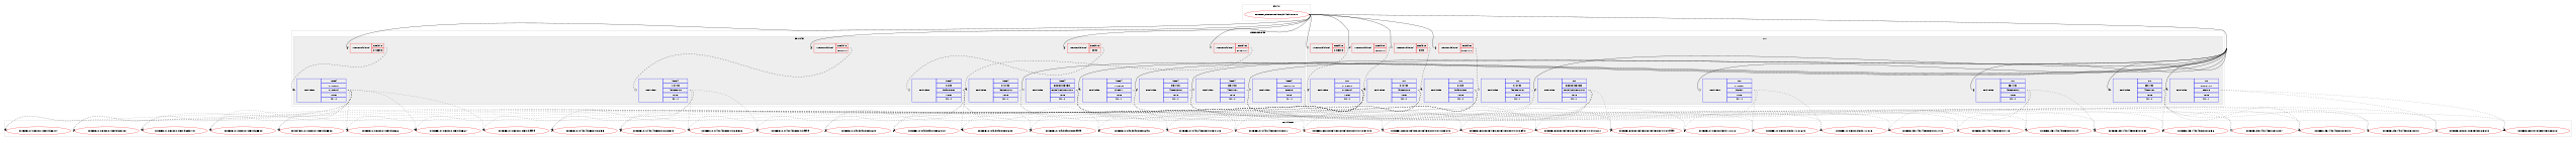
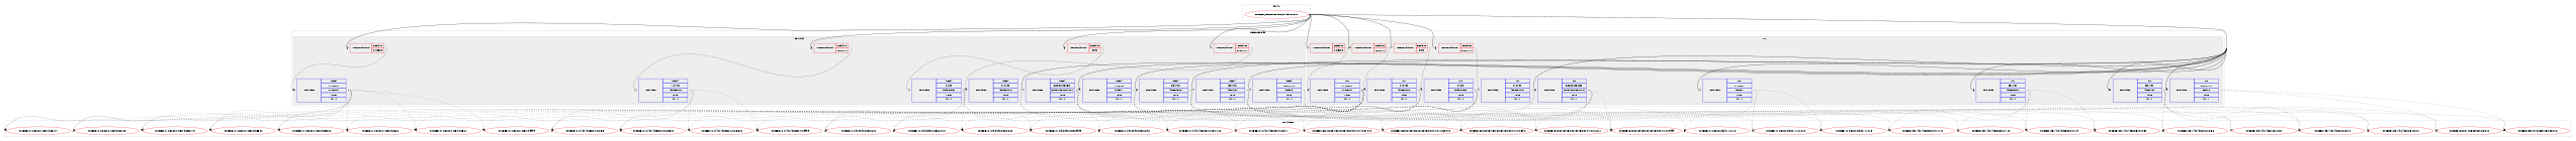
  digraph {
    compound=true
    concentrate=true
    fontname="DejaVu Sans"
    fontsize=10
    newrank=true
    rankdir=TB
    ranksep=1.5
    node [color=red fontname="DejaVu Sans" fontsize=10]
    edge [arrowhead=vee fontname="DejaVu Sans" headport=w style=dotted tailport=e weight=100]
    n1 [label="portage://app-containers/buildah-1.34.3" width=4]
    n2 [color=blue label=<<TABLE BORDER="0" CELLBORDER="1" CELLSPACING="0" CELLPADDING="4" WIDTH="220"><TR><TD ROWSPAN="6" CELLPADDING="30">pack_dep</TD></TR><TR><TD WIDTH="110">install</TD></TR><TR><TD>sys-libs</TD></TR><TR><TD>libapparmor</TD></TR><TR><TD>none</TD></TR><TR><TD>[[],,,,]</TD></TR></TABLE>> shape=none]
    n3 [label=<<TABLE BORDER="0" CELLBORDER="1" CELLSPACING="0" CELLPADDING="4"><TR><TD ROWSPAN="3" CELLPADDING="10">use_conditional</TD></TR><TR><TD>positive</TD></TR><TR><TD>apparmor</TD></TR></TABLE>> shape=none]
    n4 [color=blue label=<<TABLE BORDER="0" CELLBORDER="1" CELLSPACING="0" CELLPADDING="4" WIDTH="220"><TR><TD ROWSPAN="6" CELLPADDING="30">pack_dep</TD></TR><TR><TD WIDTH="110">install</TD></TR><TR><TD>sys-fs</TD></TR><TR><TD>btrfs-progs</TD></TR><TR><TD>none</TD></TR><TR><TD>[[],,,,]</TD></TR></TABLE>> shape=none]
    n5 [label=<<TABLE BORDER="0" CELLBORDER="1" CELLSPACING="0" CELLPADDING="4"><TR><TD ROWSPAN="3" CELLPADDING="10">use_conditional</TD></TR><TR><TD>positive</TD></TR><TR><TD>btrfs</TD></TR></TABLE>> shape=none]
    n6 [color=blue label=<<TABLE BORDER="0" CELLBORDER="1" CELLSPACING="0" CELLPADDING="4" WIDTH="220"><TR><TD ROWSPAN="6" CELLPADDING="30">pack_dep</TD></TR><TR><TD WIDTH="110">install</TD></TR><TR><TD>sys-libs</TD></TR><TR><TD>libseccomp</TD></TR><TR><TD>none</TD></TR><TR><TD>[[],,,,]</TD></TR></TABLE>> shape=none]
    n7 [label=<<TABLE BORDER="0" CELLBORDER="1" CELLSPACING="0" CELLPADDING="4"><TR><TD ROWSPAN="3" CELLPADDING="10">use_conditional</TD></TR><TR><TD>positive</TD></TR><TR><TD>seccomp</TD></TR></TABLE>> shape=none]
    n8 [color=blue label=<<TABLE BORDER="0" CELLBORDER="1" CELLSPACING="0" CELLPADDING="4" WIDTH="220"><TR><TD ROWSPAN="6" CELLPADDING="30">pack_dep</TD></TR><TR><TD WIDTH="110">install</TD></TR><TR><TD>sys-apps</TD></TR><TR><TD>systemd</TD></TR><TR><TD>none</TD></TR><TR><TD>[[],,,,]</TD></TR></TABLE>> shape=none]
    n9 [label=<<TABLE BORDER="0" CELLBORDER="1" CELLSPACING="0" CELLPADDING="4"><TR><TD ROWSPAN="3" CELLPADDING="10">use_conditional</TD></TR><TR><TD>positive</TD></TR><TR><TD>systemd</TD></TR></TABLE>> shape=none]
    n10 [color=blue label=<<TABLE BORDER="0" CELLBORDER="1" CELLSPACING="0" CELLPADDING="4" WIDTH="220"><TR><TD ROWSPAN="6" CELLPADDING="30">pack_dep</TD></TR><TR><TD WIDTH="110">install</TD></TR><TR><TD>app-containers</TD></TR><TR><TD>containers-common</TD></TR><TR><TD>none</TD></TR><TR><TD>[[],,,,]</TD></TR></TABLE>> shape=none]
    n11 [color=blue label=<<TABLE BORDER="0" CELLBORDER="1" CELLSPACING="0" CELLPADDING="4" WIDTH="220"><TR><TD ROWSPAN="6" CELLPADDING="30">pack_dep</TD></TR><TR><TD WIDTH="110">install</TD></TR><TR><TD>app-crypt</TD></TR><TR><TD>gpgme</TD></TR><TR><TD>none</TD></TR><TR><TD>[[],,,,]</TD></TR></TABLE>> shape=none]
    n12 [color=blue label=<<TABLE BORDER="0" CELLBORDER="1" CELLSPACING="0" CELLPADDING="4" WIDTH="220"><TR><TD ROWSPAN="6" CELLPADDING="30">pack_dep</TD></TR><TR><TD WIDTH="110">install</TD></TR><TR><TD>dev-libs</TD></TR><TR><TD>libassuan</TD></TR><TR><TD>none</TD></TR><TR><TD>[[],,,,]</TD></TR></TABLE>> shape=none]
    n13 [color=blue label=<<TABLE BORDER="0" CELLBORDER="1" CELLSPACING="0" CELLPADDING="4" WIDTH="220"><TR><TD ROWSPAN="6" CELLPADDING="30">pack_dep</TD></TR><TR><TD WIDTH="110">install</TD></TR><TR><TD>dev-libs</TD></TR><TR><TD>libgpg-error</TD></TR><TR><TD>none</TD></TR><TR><TD>[[],,,,]</TD></TR></TABLE>> shape=none]
    n14 [color=blue label=<<TABLE BORDER="0" CELLBORDER="1" CELLSPACING="0" CELLPADDING="4" WIDTH="220"><TR><TD ROWSPAN="6" CELLPADDING="30">pack_dep</TD></TR><TR><TD WIDTH="110">install</TD></TR><TR><TD>sys-apps</TD></TR><TR><TD>shadow</TD></TR><TR><TD>none</TD></TR><TR><TD>[[],,,,]</TD></TR></TABLE>> shape=none]
    n15 [color=blue label=<<TABLE BORDER="0" CELLBORDER="1" CELLSPACING="0" CELLPADDING="4" WIDTH="220"><TR><TD ROWSPAN="6" CELLPADDING="30">pack_dep</TD></TR><TR><TD WIDTH="110">run</TD></TR><TR><TD>sys-libs</TD></TR><TR><TD>libapparmor</TD></TR><TR><TD>none</TD></TR><TR><TD>[[],,,,]</TD></TR></TABLE>> shape=none]
    n16 [label=<<TABLE BORDER="0" CELLBORDER="1" CELLSPACING="0" CELLPADDING="4"><TR><TD ROWSPAN="3" CELLPADDING="10">use_conditional</TD></TR><TR><TD>positive</TD></TR><TR><TD>apparmor</TD></TR></TABLE>> shape=none]
    n17 [color=blue label=<<TABLE BORDER="0" CELLBORDER="1" CELLSPACING="0" CELLPADDING="4" WIDTH="220"><TR><TD ROWSPAN="6" CELLPADDING="30">pack_dep</TD></TR><TR><TD WIDTH="110">run</TD></TR><TR><TD>sys-fs</TD></TR><TR><TD>btrfs-progs</TD></TR><TR><TD>none</TD></TR><TR><TD>[[],,,,]</TD></TR></TABLE>> shape=none]
    n18 [label=<<TABLE BORDER="0" CELLBORDER="1" CELLSPACING="0" CELLPADDING="4"><TR><TD ROWSPAN="3" CELLPADDING="10">use_conditional</TD></TR><TR><TD>positive</TD></TR><TR><TD>btrfs</TD></TR></TABLE>> shape=none]
    n19 [color=blue label=<<TABLE BORDER="0" CELLBORDER="1" CELLSPACING="0" CELLPADDING="4" WIDTH="220"><TR><TD ROWSPAN="6" CELLPADDING="30">pack_dep</TD></TR><TR><TD WIDTH="110">run</TD></TR><TR><TD>sys-libs</TD></TR><TR><TD>libseccomp</TD></TR><TR><TD>none</TD></TR><TR><TD>[[],,,,]</TD></TR></TABLE>> shape=none]
    n20 [label=<<TABLE BORDER="0" CELLBORDER="1" CELLSPACING="0" CELLPADDING="4"><TR><TD ROWSPAN="3" CELLPADDING="10">use_conditional</TD></TR><TR><TD>positive</TD></TR><TR><TD>seccomp</TD></TR></TABLE>> shape=none]
    n21 [color=blue label=<<TABLE BORDER="0" CELLBORDER="1" CELLSPACING="0" CELLPADDING="4" WIDTH="220"><TR><TD ROWSPAN="6" CELLPADDING="30">pack_dep</TD></TR><TR><TD WIDTH="110">run</TD></TR><TR><TD>sys-apps</TD></TR><TR><TD>systemd</TD></TR><TR><TD>none</TD></TR><TR><TD>[[],,,,]</TD></TR></TABLE>> shape=none]
    n22 [label=<<TABLE BORDER="0" CELLBORDER="1" CELLSPACING="0" CELLPADDING="4"><TR><TD ROWSPAN="3" CELLPADDING="10">use_conditional</TD></TR><TR><TD>positive</TD></TR><TR><TD>systemd</TD></TR></TABLE>> shape=none]
    n23 [color=blue label=<<TABLE BORDER="0" CELLBORDER="1" CELLSPACING="0" CELLPADDING="4" WIDTH="220"><TR><TD ROWSPAN="6" CELLPADDING="30">pack_dep</TD></TR><TR><TD WIDTH="110">run</TD></TR><TR><TD>app-containers</TD></TR><TR><TD>containers-common</TD></TR><TR><TD>none</TD></TR><TR><TD>[[],,,,]</TD></TR></TABLE>> shape=none]
    n24 [color=blue label=<<TABLE BORDER="0" CELLBORDER="1" CELLSPACING="0" CELLPADDING="4" WIDTH="220"><TR><TD ROWSPAN="6" CELLPADDING="30">pack_dep</TD></TR><TR><TD WIDTH="110">run</TD></TR><TR><TD>app-crypt</TD></TR><TR><TD>gpgme</TD></TR><TR><TD>none</TD></TR><TR><TD>[[],,,,]</TD></TR></TABLE>> shape=none]
    n25 [color=blue label=<<TABLE BORDER="0" CELLBORDER="1" CELLSPACING="0" CELLPADDING="4" WIDTH="220"><TR><TD ROWSPAN="6" CELLPADDING="30">pack_dep</TD></TR><TR><TD WIDTH="110">run</TD></TR><TR><TD>dev-libs</TD></TR><TR><TD>libassuan</TD></TR><TR><TD>none</TD></TR><TR><TD>[[],,,,]</TD></TR></TABLE>> shape=none]
    n26 [color=blue label=<<TABLE BORDER="0" CELLBORDER="1" CELLSPACING="0" CELLPADDING="4" WIDTH="220"><TR><TD ROWSPAN="6" CELLPADDING="30">pack_dep</TD></TR><TR><TD WIDTH="110">run</TD></TR><TR><TD>dev-libs</TD></TR><TR><TD>libgpg-error</TD></TR><TR><TD>none</TD></TR><TR><TD>[[],,,,]</TD></TR></TABLE>> shape=none]
    n27 [color=blue label=<<TABLE BORDER="0" CELLBORDER="1" CELLSPACING="0" CELLPADDING="4" WIDTH="220"><TR><TD ROWSPAN="6" CELLPADDING="30">pack_dep</TD></TR><TR><TD WIDTH="110">run</TD></TR><TR><TD>sys-apps</TD></TR><TR><TD>shadow</TD></TR><TR><TD>none</TD></TR><TR><TD>[[],,,,]</TD></TR></TABLE>> shape=none]
    n28 [label="portage://sys-fs/btrfs-progs-9999" width=4]
    n29 [label="portage://sys-fs/btrfs-progs-6.11" width=4]
    n30 [label="portage://sys-fs/btrfs-progs-6.10.1" width=4]
    n31 [label="portage://sys-fs/btrfs-progs-6.10" width=4]
    n32 [label="portage://sys-fs/btrfs-progs-6.9.2" width=4]
    n33 [label="portage://sys-libs/libapparmor-3.1.4-r2" width=4]
    n34 [label="portage://sys-libs/libapparmor-3.1.4" width=4]
    n35 [label="portage://sys-libs/libseccomp-9999" width=4]
    n36 [label="portage://sys-libs/libseccomp-2.5.5-r2" width=4]
    n37 [label="portage://sys-libs/libseccomp-2.5.5-r1" width=4]
    n38 [label="portage://sys-libs/libseccomp-2.5.5" width=4]
    n39 [label="portage://sys-apps/systemd-9999" width=4]
    n40 [label="portage://sys-apps/systemd-256.7" width=4]
    n41 [label="portage://sys-apps/systemd-256.6" width=4]
-   n42 [label="containers://sys-apps/systemd-255.12" width=4]
+   n42 [label="portage://sys-apps/systemd-255.12" width=4]
    n43 [label="portage://sys-apps/systemd-655.11" width=4]
    n44 [label="portage://sys-apps/systemd-255.7-r1" width=4]
    n45 [label="portage://sys-apps/systemd-254.18" width=4]
    n46 [label="portage://sys-apps/systemd-254.17" width=4]
    n47 [label="portage://app-containers/containers-common-9999" width=4]
    n48 [label="portage://app-containers/containers-common-0.60.4" width=4]
    n49 [label="portage://app-containers/containers-common-0.59.1" width=4]
    n50 [label="portage://app-containers/containers-common-0.58.0-r1" width=4]
    n51 [label="portage://app-containers/containers-common-0.57.0-r1" width=4]
    n52 [label="portage://app-crypt/gpgme-1.23.2-r2" width=4]
    n53 [label="portage://app-crypt/gpgme-1.23.2-r1" width=4]
    n54 [label="portage://dev-libs/libassuan-3.0.1" width=4]
    n55 [label="portage://dev-libs/libassuan-3.0.0" width=4]
    n56 [label="portage://dev-libs/libassuan-2.5.7" width=4]
    n57 [label="portage://dev-libs/libassuan-2.5.6" width=4]
    n58 [label="portage://dev-libs/libgpg-error-1.50" width=4]
    n59 [label="portage://dev-libs/libgpg-error-1.49" width=4]
    n60 [label="portage://dev-libs/libgpg-error-7.48" width=4]
    n61 [label="portage://dev-libs/libgpg-error-1.47-r1" width=4]
    n62 [label="portage://sys-apps/shadow-4.14.8" width=4]
    n63 [label="portage://sys-apps/shadow-4.14.6-r1" width=4]
    n64 [label="portage://sys-apps/shadow-4.14.2" width=4]
    subgraph cluster_1 {
      color=gray
      label=<<i>ebuild</i>>
      n1
    }
    subgraph cluster_2 {
      color=gray
      label=<<i>dependencies</i>>
      subgraph cluster_3 {
        color=gray
        fillcolor="#eeeeee"
        label=<<i>compile</i>>
        style=filled
        subgraph sub_4 {
          color=gray
          fillcolor="#eeeeee"
          label=<<i>compile</i>>
          style=filled
          n3
          subgraph sub_5 {
            color=gray
            fillcolor="#eeeeee"
            label=<<i>compile</i>>
            style=filled
            n2
          }
        }
        subgraph sub_6 {
          color=gray
          fillcolor="#eeeeee"
          label=<<i>compile</i>>
          style=filled
          n5
          subgraph sub_7 {
            color=gray
            fillcolor="#eeeeee"
            label=<<i>compile</i>>
            style=filled
            n4
          }
        }
        subgraph sub_8 {
          color=gray
          fillcolor="#eeeeee"
          label=<<i>compile</i>>
          style=filled
          n7
          subgraph sub_9 {
            color=gray
            fillcolor="#eeeeee"
            label=<<i>compile</i>>
            style=filled
            n6
          }
        }
        subgraph sub_10 {
          color=gray
          fillcolor="#eeeeee"
          label=<<i>compile</i>>
          style=filled
          n9
          subgraph sub_11 {
            color=gray
            fillcolor="#eeeeee"
            label=<<i>compile</i>>
            style=filled
            n8
          }
        }
        subgraph sub_12 {
          color=gray
          fillcolor="#eeeeee"
          label=<<i>compile</i>>
          style=filled
          n10
        }
        subgraph sub_13 {
          color=gray
          fillcolor="#eeeeee"
          label=<<i>compile</i>>
          style=filled
          n11
        }
        subgraph sub_14 {
          color=gray
          fillcolor="#eeeeee"
          label=<<i>compile</i>>
          style=filled
          n12
        }
        subgraph sub_15 {
          color=gray
          fillcolor="#eeeeee"
          label=<<i>compile</i>>
          style=filled
          n13
        }
        subgraph sub_16 {
          color=gray
          fillcolor="#eeeeee"
          label=<<i>compile</i>>
          style=filled
          n14
        }
      }
      subgraph cluster_17 {
        color=gray
        fillcolor="#eeeeee"
        label=<<i>compile and run</i>>
        style=filled
      }
      subgraph cluster_18 {
        color=gray
        fillcolor="#eeeeee"
        label=<<i>run</i>>
        style=filled
        subgraph sub_19 {
          color=gray
          fillcolor="#eeeeee"
          label=<<i>run</i>>
          style=filled
          n16
          subgraph sub_20 {
            color=gray
            fillcolor="#eeeeee"
            label=<<i>run</i>>
            style=filled
            n15
          }
        }
        subgraph sub_21 {
          color=gray
          fillcolor="#eeeeee"
          label=<<i>run</i>>
          style=filled
          n18
          subgraph sub_22 {
            color=gray
            fillcolor="#eeeeee"
            label=<<i>run</i>>
            style=filled
            n17
          }
        }
        subgraph sub_23 {
          color=gray
          fillcolor="#eeeeee"
          label=<<i>run</i>>
          style=filled
          n20
          subgraph sub_24 {
            color=gray
            fillcolor="#eeeeee"
            label=<<i>run</i>>
            style=filled
            n19
          }
        }
        subgraph sub_25 {
          color=gray
          fillcolor="#eeeeee"
          label=<<i>run</i>>
          style=filled
          n22
          subgraph sub_26 {
            color=gray
            fillcolor="#eeeeee"
            label=<<i>run</i>>
            style=filled
            n21
          }
        }
        subgraph sub_27 {
          color=gray
          fillcolor="#eeeeee"
          label=<<i>run</i>>
          style=filled
          n23
        }
        subgraph sub_28 {
          color=gray
          fillcolor="#eeeeee"
          label=<<i>run</i>>
          style=filled
          n24
        }
        subgraph sub_29 {
          color=gray
          fillcolor="#eeeeee"
          label=<<i>run</i>>
          style=filled
          n25
        }
        subgraph sub_30 {
          color=gray
          fillcolor="#eeeeee"
          label=<<i>run</i>>
          style=filled
          n26
        }
        subgraph sub_31 {
          color=gray
          fillcolor="#eeeeee"
          label=<<i>run</i>>
          style=filled
          n27
        }
      }
    }
    subgraph cluster_32 {
      color=gray
      label=<<i>candidates</i>>
      rank=same
      subgraph sub_33 {
        color=black
        label=<<i>candidates</i>>
        nodesep=1
        rank=same
        n28
        n29
        n30
        n31
        n32
      }
      subgraph sub_34 {
        color=black
        label=<<i>candidates</i>>
        nodesep=1
        rank=same
        n33
        n34
      }
      subgraph sub_35 {
        color=black
        label=<<i>candidates</i>>
        nodesep=1
        rank=same
        n35
        n36
        n37
        n38
      }
      subgraph sub_36 {
        color=black
        label=<<i>candidates</i>>
        nodesep=1
        rank=same
        n39
        n40
        n41
        n42
        n43
        n44
        n45
        n46
      }
      subgraph sub_37 {
        color=black
        label=<<i>candidates</i>>
        nodesep=1
        rank=same
        n47
        n48
        n49
        n50
        n51
      }
      subgraph sub_38 {
        color=black
        label=<<i>candidates</i>>
        nodesep=1
        rank=same
        n52
        n53
      }
      subgraph sub_39 {
        color=black
        label=<<i>candidates</i>>
        nodesep=1
        rank=same
        n54
        n55
        n56
        n57
      }
      subgraph sub_40 {
        color=black
        label=<<i>candidates</i>>
        nodesep=1
        rank=same
        n58
        n59
        n60
        n61
      }
      subgraph sub_41 {
        color=black
        label=<<i>candidates</i>>
        nodesep=1
        rank=same
        n62
        n63
        n64
      }
      subgraph sub_42 {
        color=black
        label=<<i>candidates</i>>
        nodesep=1
        rank=same
        n33
        n34
      }
      subgraph sub_43 {
        color=black
        label=<<i>candidates</i>>
        nodesep=1
        rank=same
        n28
        n29
        n30
        n31
        n32
      }
      subgraph sub_44 {
        color=black
        label=<<i>candidates</i>>
        nodesep=1
        rank=same
        n39
        n40
        n41
        n42
        n43
        n44
        n45
        n46
      }
      subgraph sub_45 {
        color=black
        label=<<i>candidates</i>>
        nodesep=1
        rank=same
        n35
        n36
        n37
        n38
      }
      subgraph sub_46 {
        color=black
        label=<<i>candidates</i>>
        nodesep=1
        rank=same
        n47
        n48
        n49
        n50
        n51
      }
      subgraph sub_47 {
        color=black
        label=<<i>candidates</i>>
        nodesep=1
        rank=same
        n52
        n53
      }
      subgraph sub_48 {
        color=black
        label=<<i>candidates</i>>
        nodesep=1
        rank=same
        n54
        n55
        n56
        n57
      }
      subgraph sub_49 {
        color=black
        label=<<i>candidates</i>>
        nodesep=1
        rank=same
        n58
        n59
        n60
        n61
      }
      subgraph sub_50 {
        color=black
        label=<<i>candidates</i>>
        nodesep=1
        rank=same
        n62
        n63
        n64
      }
    }
    n1 -> n3 [arrowhead=odot style=solid weight=20]
    n1 -> n5 [arrowhead=tee style=solid weight=20]
    n1 -> n7 [arrowhead=tee style=solid weight=20]
    n1 -> n9 [arrowhead=tee style=solid weight=20]
    n1 -> n10 [arrowhead=odot style=solid weight=20]
    n1 -> n11 [arrowhead=odot style=solid weight=20]
    n1 -> n12 [arrowhead=odot style=solid weight=20]
    n1 -> n13 [arrowhead=tee style=solid weight=20]
    n1 -> n14 [style=solid weight=20]
    n1 -> n16 [arrowhead=tee style=solid weight=20]
    n1 -> n18 [arrowhead=odot style=solid weight=20]
    n1 -> n20 [arrowhead=tee style=solid weight=20]
    n1 -> n22 [arrowhead=odot style=solid weight=20]
    n1 -> n23 [arrowhead=tee style=solid weight=20]
    n1 -> n24 [style=solid weight=20]
    n1 -> n25 [style=solid weight=20]
    n1 -> n26 [arrowhead=tee style=solid weight=20]
    n1 -> n27 [arrowhead=odot style=solid weight=20]
    n2 -> n33 [arrowhead=odot]
    n2 -> n34 [arrowhead=tee]
    n3 -> n2 [style=dashed weight=20]
    n4 -> n28
    n4 -> n29
    n4 -> n30 [arrowhead=tee]
    n4 -> n31 [arrowhead=tee]
    n4 -> n32 [arrowhead=tee]
    n5 -> n4 [arrowhead=odot style=dashed weight=20]
    n6 -> n35
    n6 -> n36
    n6 -> n37 [arrowhead=tee]
    n6 -> n38 [arrowhead=tee]
    n7 -> n6 [arrowhead=odot style=dashed weight=20]
    n8 -> n39
    n8 -> n40
    n8 -> n41
    n8 -> n42
    n8 -> n43
    n8 -> n44
    n8 -> n45 [arrowhead=tee]
    n8 -> n46 [arrowhead=odot]
    n9 -> n8 [style=dashed weight=20]
    n10 -> n47 [arrowhead=tee]
    n10 -> n48
    n10 -> n49
    n10 -> n50 [arrowhead=odot]
    n10 -> n51 [arrowhead=tee]
    n11 -> n52
    n11 -> n53 [arrowhead=tee]
    n12 -> n54 [arrowhead=odot]
    n12 -> n55 [arrowhead=odot]
    n12 -> n56 [arrowhead=odot]
    n12 -> n57 [arrowhead=tee]
    n13 -> n58 [arrowhead=tee]
    n13 -> n59 [arrowhead=odot]
    n13 -> n60 [arrowhead=tee]
    n13 -> n61
    n14 -> n62
    n14 -> n63 [arrowhead=odot]
    n14 -> n64 [arrowhead=tee]
    n15 -> n33
    n15 -> n34 [arrowhead=odot]
    n16 -> n15 [arrowhead=odot style=dashed weight=20]
    n17 -> n28 [arrowhead=tee]
    n17 -> n29
    n17 -> n30 [arrowhead=tee]
    n17 -> n31 [arrowhead=tee]
    n17 -> n32 [arrowhead=tee]
    n18 -> n17 [style=dashed weight=20]
    n19 -> n35 [arrowhead=tee]
    n19 -> n36 [arrowhead=odot]
    n19 -> n37
    n19 -> n38
    n20 -> n19 [style=dashed weight=20]
    n21 -> n39 [arrowhead=odot]
    n21 -> n40
    n21 -> n41 [arrowhead=tee]
    n21 -> n42 [arrowhead=odot]
    n21 -> n43 [arrowhead=odot]
    n21 -> n44 [arrowhead=odot]
    n21 -> n45 [arrowhead=odot]
    n21 -> n46
    n22 -> n21 [arrowhead=tee style=dashed weight=20]
    n23 -> n47
    n23 -> n48 [arrowhead=odot]
    n23 -> n49 [arrowhead=odot]
    n23 -> n50
    n23 -> n51 [arrowhead=odot]
    n24 -> n52
    n24 -> n53 [arrowhead=odot]
    n25 -> n54 [arrowhead=tee]
    n25 -> n55
    n25 -> n56 [arrowhead=odot]
    n25 -> n57 [arrowhead=tee]
    n26 -> n58
    n26 -> n59
    n26 -> n60 [arrowhead=odot]
    n26 -> n61 [arrowhead=odot]
    n27 -> n62 [arrowhead=odot]
    n27 -> n63 [arrowhead=tee]
    n27 -> n64 [arrowhead=tee]
  }
